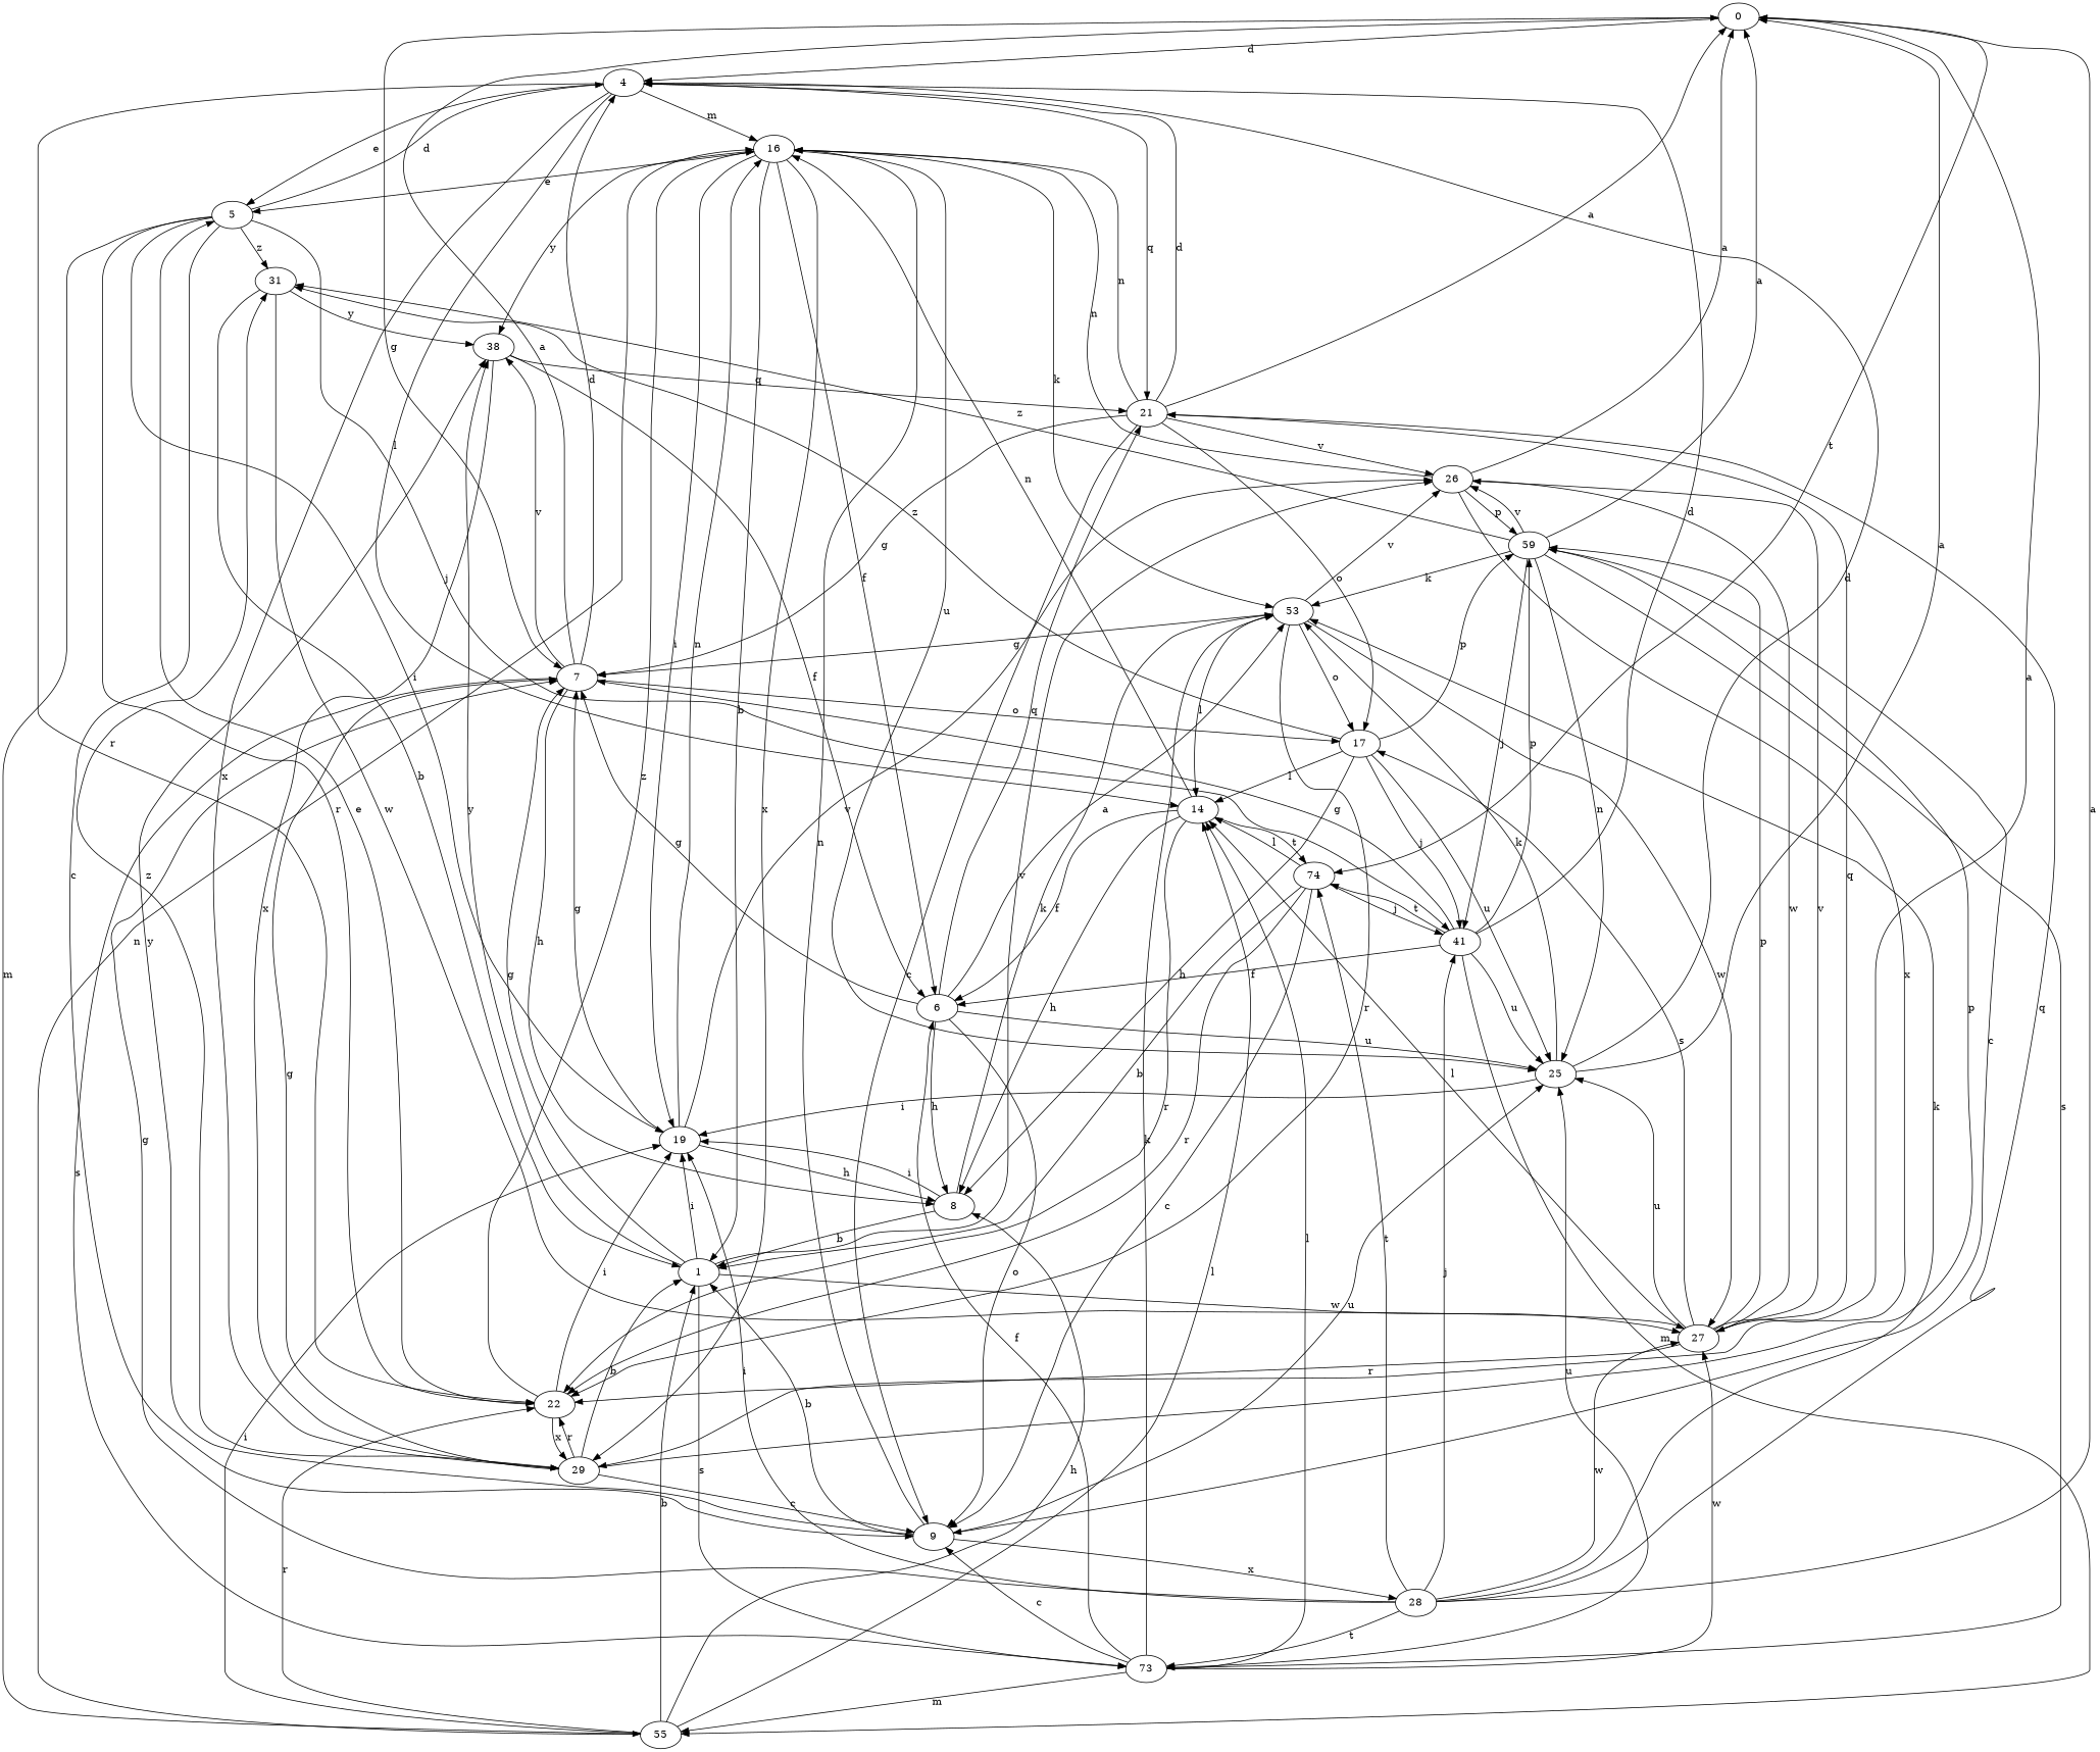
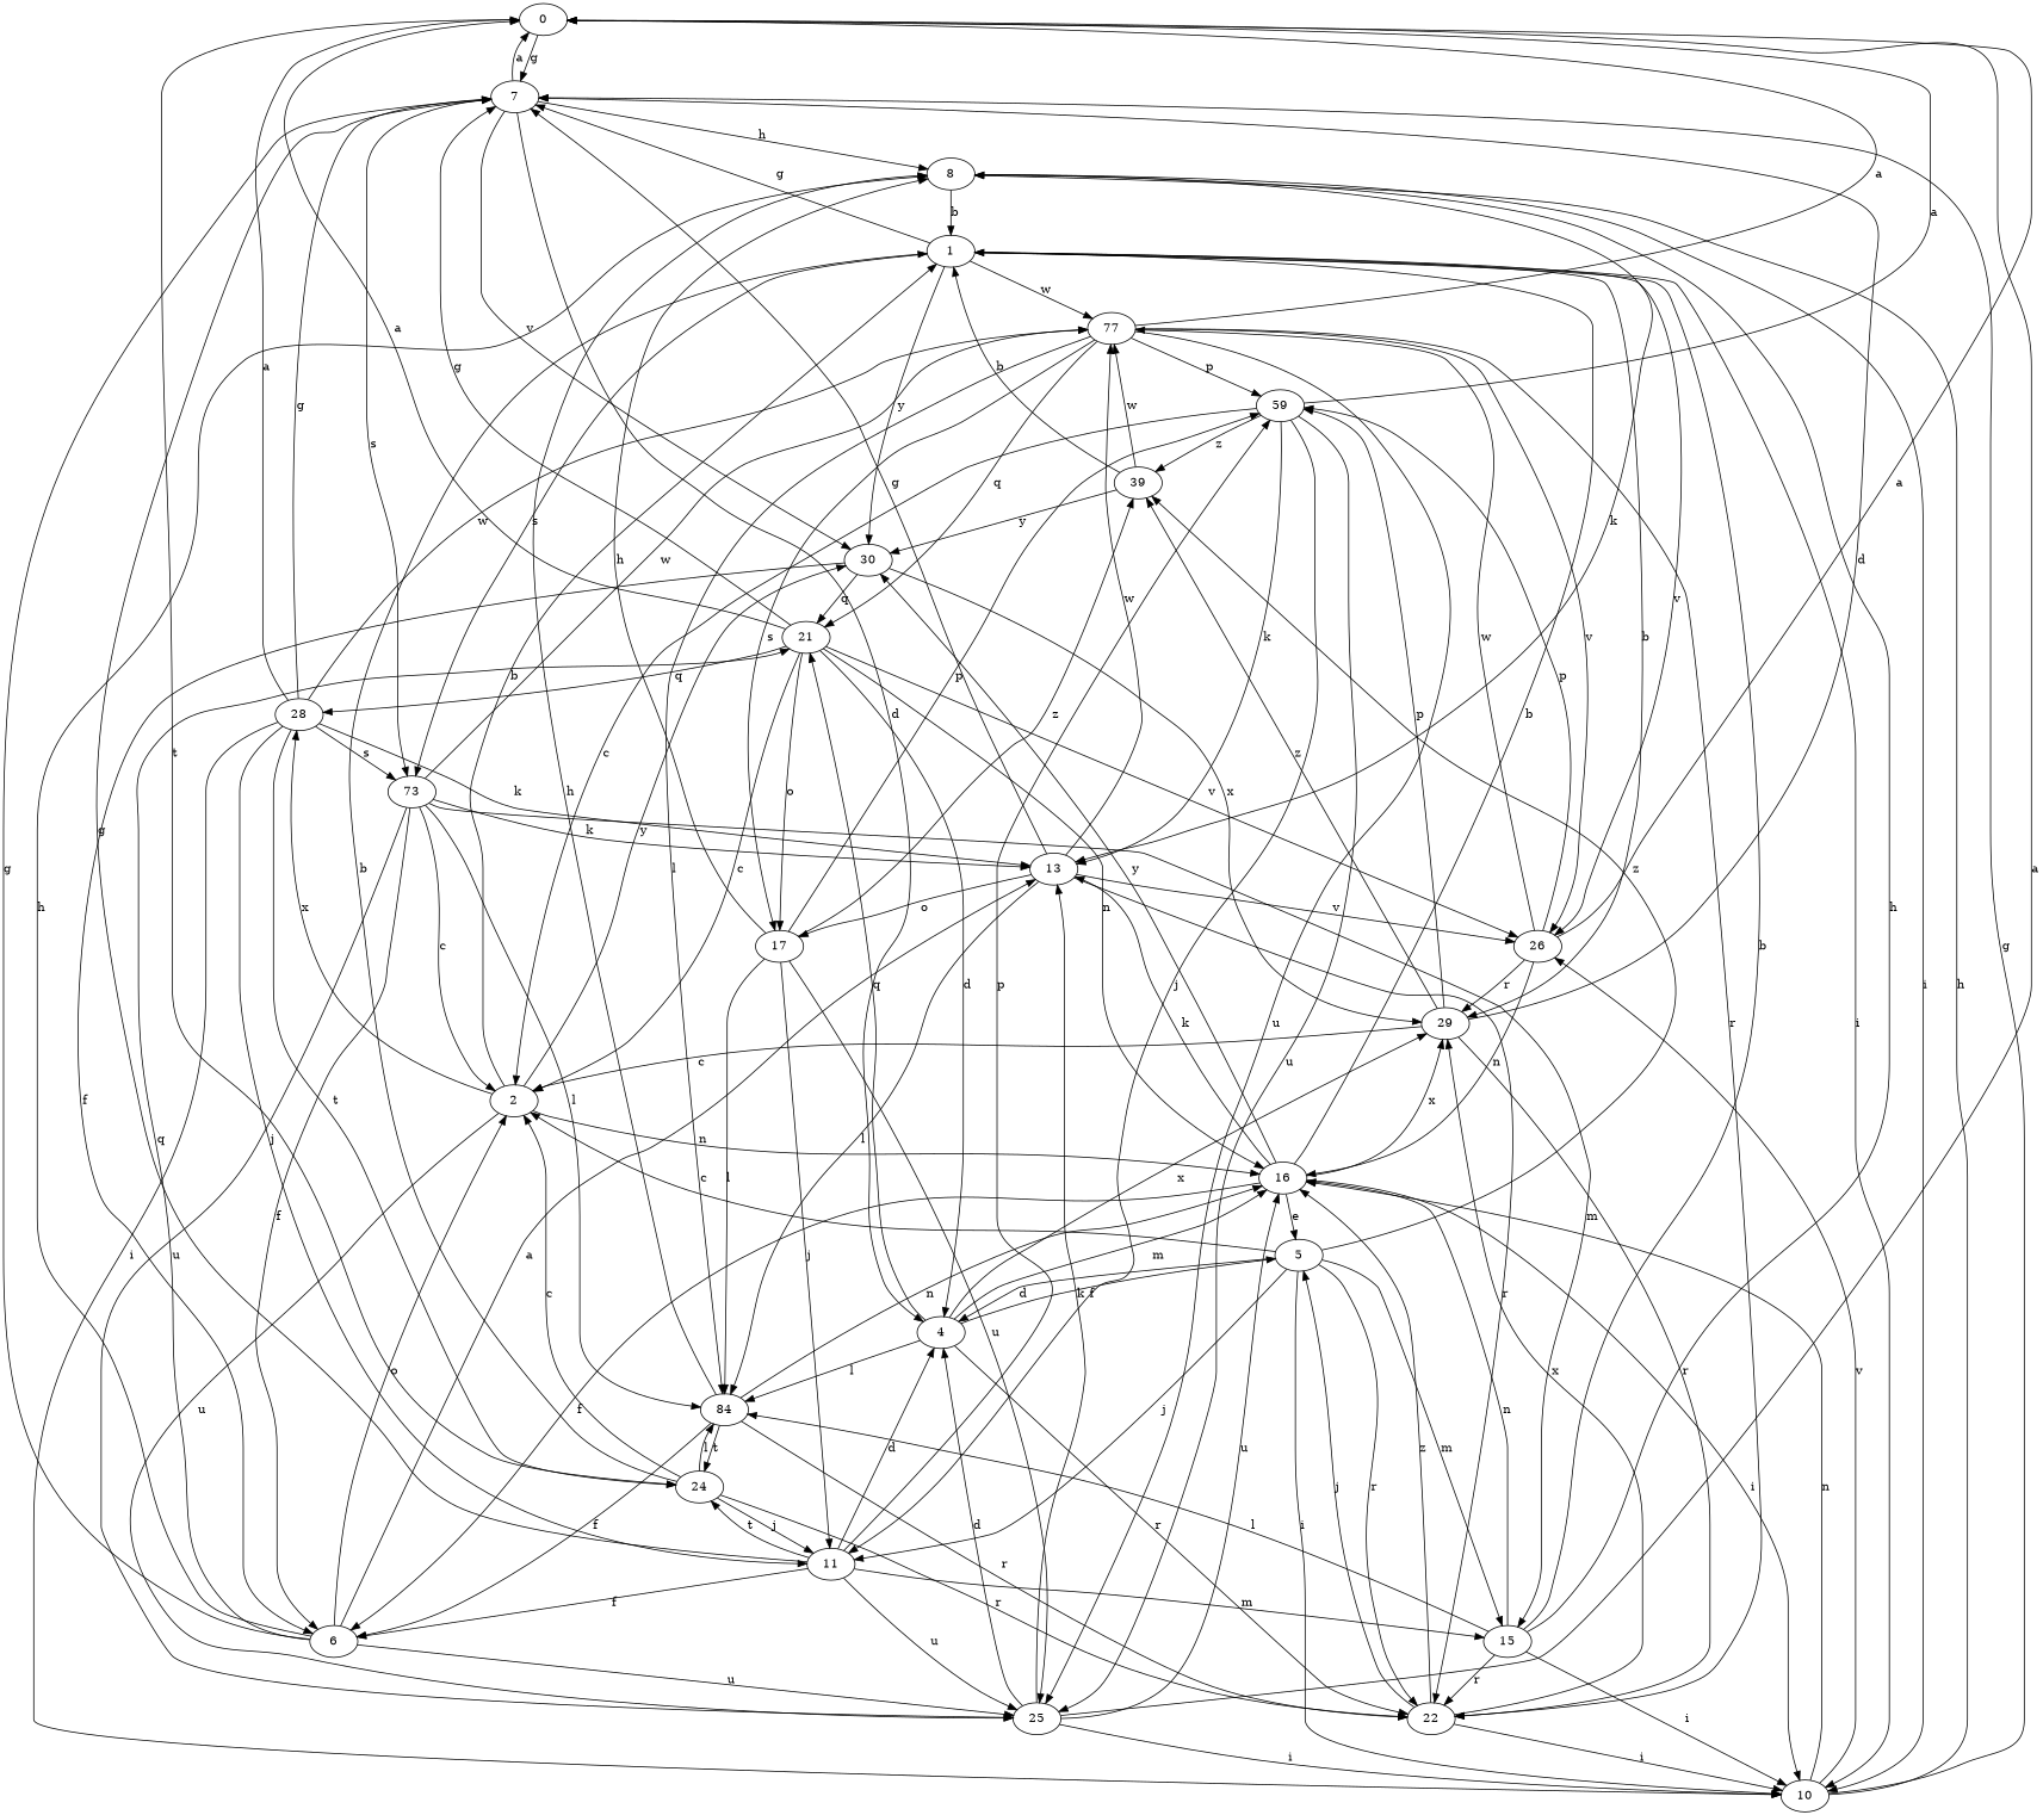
  strict digraph {
    0
    4
    7
-   24 [label=74]
+   24
    16
    5
-   14
+   14 [label=84]
    21
    22
    29
    n11 [label=73]
-   30 [label=38]
+   30
    8
    17
    1
-   2 [label=9]
-   11 [label=41]
-   10 [label=19]
+   2
+   11
+   10
    26
-   27
+   27 [label=77]
    25
-   15 [label=55]
+   15
    6
-   13 [label=53]
+   13
    n25 [label=59]
    28
-   31
-   0 -> 4 [label=d]
+   31 [label=39]
    0 -> 7 [label=g]
    0 -> 24 [label=t]
    4 -> 16 [label=m]
-   4 -> 5 [label=e]
+   4 -> 5 [label=f]
    4 -> 14 [label=l]
    4 -> 21 [label=q]
    4 -> 22 [label=r]
    4 -> 29 [label=x]
    7 -> 0 [label=a]
    7 -> 4 [label=d]
    7 -> n11 [label=s]
    7 -> 30 [label=v]
    7 -> 8 [label=h]
-   7 -> 17 [label=o]
    24 -> 14 [label=l]
    24 -> 22 [label=r]
    24 -> 1 [label=b]
    24 -> 2 [label=c]
    24 -> 11 [label=j]
    16 -> 5 [label=e]
    16 -> 29 [label=x]
    16 -> 30 [label=y]
    16 -> 1 [label=b]
    16 -> 10 [label=i]
-   16 -> 25 [label=u]
+   25 -> 16 [label=u]
    16 -> 6 [label=f]
    16 -> 13 [label=k]
    5 -> 4 [label=d]
    5 -> 22 [label=r]
    5 -> 2 [label=c]
    5 -> 11 [label=j]
    5 -> 10 [label=i]
    5 -> 15 [label=m]
    5 -> 31 [label=z]
    14 -> 24 [label=t]
    14 -> 16 [label=n]
    14 -> 22 [label=r]
    14 -> 8 [label=h]
    14 -> 6 [label=f]
    21 -> 0 [label=a]
    21 -> 4 [label=d]
    21 -> 7 [label=g]
    21 -> 16 [label=n]
    21 -> 17 [label=o]
    21 -> 2 [label=c]
    21 -> 26 [label=v]
    22 -> 16 [label=z]
-   22 -> 5 [label=e]
+   22 -> 5 [label=j]
    22 -> 29 [label=x]
    22 -> 10 [label=i]
-   29 -> 7 [label=g]
+   29 -> 7 [label=d]
    29 -> 22 [label=r]
-   29 -> 1 [label=b]
+   1 -> 29 [label=b]
    29 -> 2 [label=c]
    29 -> n25 [label=p]
    29 -> 31 [label=z]
    n11 -> 14 [label=l]
    n11 -> 2 [label=c]
    n11 -> 27 [label=w]
    n11 -> 25 [label=u]
    n11 -> 15 [label=m]
    n11 -> 6 [label=f]
    n11 -> 13 [label=k]
    30 -> 21 [label=q]
    30 -> 29 [label=x]
    30 -> 6 [label=f]
    8 -> 1 [label=b]
    8 -> 10 [label=i]
    8 -> 13 [label=k]
    17 -> 14 [label=l]
    17 -> 8 [label=h]
    17 -> 11 [label=j]
    17 -> 25 [label=u]
    17 -> n25 [label=p]
    17 -> 31 [label=z]
    1 -> 7 [label=g]
    1 -> n11 [label=s]
    1 -> 30 [label=y]
    1 -> 10 [label=i]
    1 -> 26 [label=v]
    1 -> 27 [label=w]
    2 -> 16 [label=n]
    2 -> 30 [label=y]
    2 -> 1 [label=b]
    2 -> 25 [label=u]
    2 -> 28 [label=x]
    11 -> 4 [label=d]
    11 -> 7 [label=g]
    11 -> 24 [label=t]
    11 -> 25 [label=u]
    11 -> 15 [label=m]
    11 -> 6 [label=f]
    11 -> n25 [label=p]
    10 -> 7 [label=g]
    10 -> 16 [label=n]
    10 -> 8 [label=h]
    10 -> 26 [label=v]
    26 -> 0 [label=a]
    26 -> 16 [label=n]
-   26 -> 29 [label=x]
+   26 -> 29 [label=r]
    26 -> 27 [label=w]
    26 -> n25 [label=p]
    27 -> 0 [label=a]
    27 -> 14 [label=l]
    27 -> 21 [label=q]
    27 -> 22 [label=r]
    27 -> 17 [label=s]
    27 -> 26 [label=v]
    27 -> 25 [label=u]
    27 -> n25 [label=p]
    25 -> 0 [label=a]
    25 -> 4 [label=d]
    25 -> 10 [label=i]
    25 -> 13 [label=k]
    15 -> 16 [label=n]
    15 -> 14 [label=l]
    15 -> 22 [label=r]
    15 -> 8 [label=h]
    15 -> 1 [label=b]
    15 -> 10 [label=i]
    6 -> 7 [label=g]
    6 -> 21 [label=q]
    6 -> 8 [label=h]
    6 -> 2 [label=o]
    6 -> 25 [label=u]
    6 -> 13 [label=a]
    13 -> 7 [label=g]
    13 -> 14 [label=l]
    13 -> 22 [label=r]
    13 -> 17 [label=o]
    13 -> 26 [label=v]
    13 -> 27 [label=w]
    n25 -> 0 [label=a]
-   n25 -> n11 [label=s]
    n25 -> 2 [label=c]
    n25 -> 11 [label=j]
-   n25 -> 26 [label=v]
-   n25 -> 25 [label=n]
+   n25 -> 25 [label=u]
    n25 -> 13 [label=k]
    n25 -> 31 [label=z]
    28 -> 0 [label=a]
    28 -> 7 [label=g]
    28 -> 24 [label=t]
-   28 -> 21 [label=q]
-   28 -> n11 [label=t]
+   21 -> 28 [label=q]
+   28 -> n11 [label=s]
    28 -> 11 [label=j]
    28 -> 10 [label=i]
    28 -> 27 [label=w]
    28 -> 13 [label=k]
    31 -> 30 [label=y]
    31 -> 1 [label=b]
    31 -> 27 [label=w]
  }
